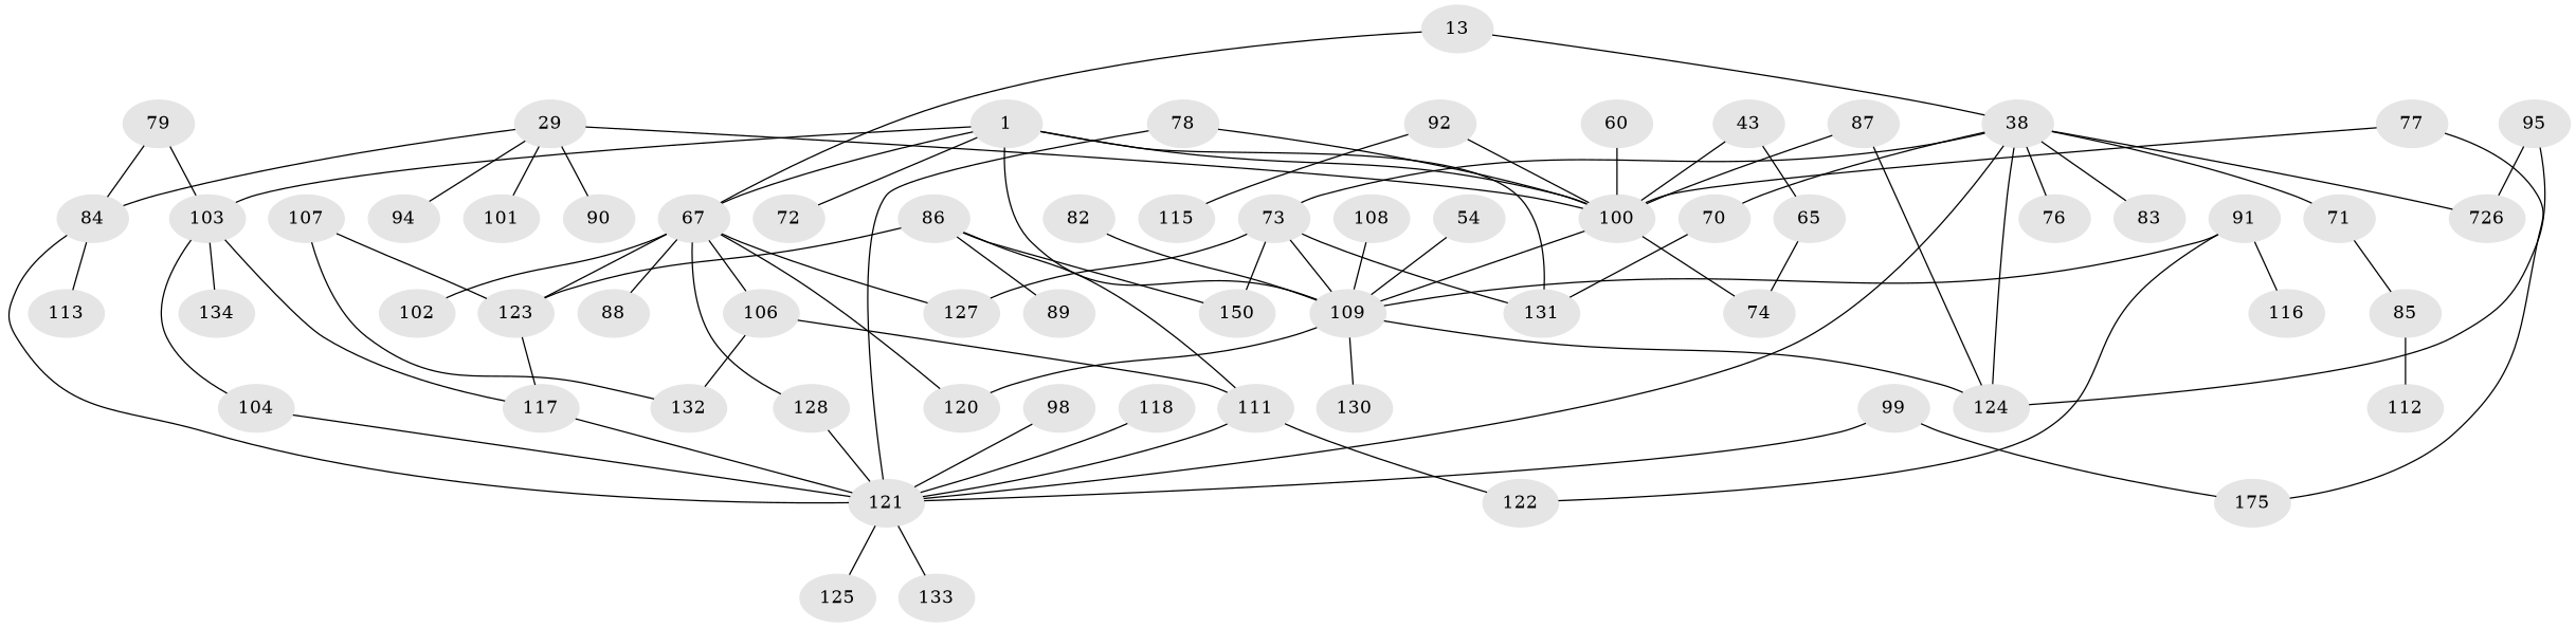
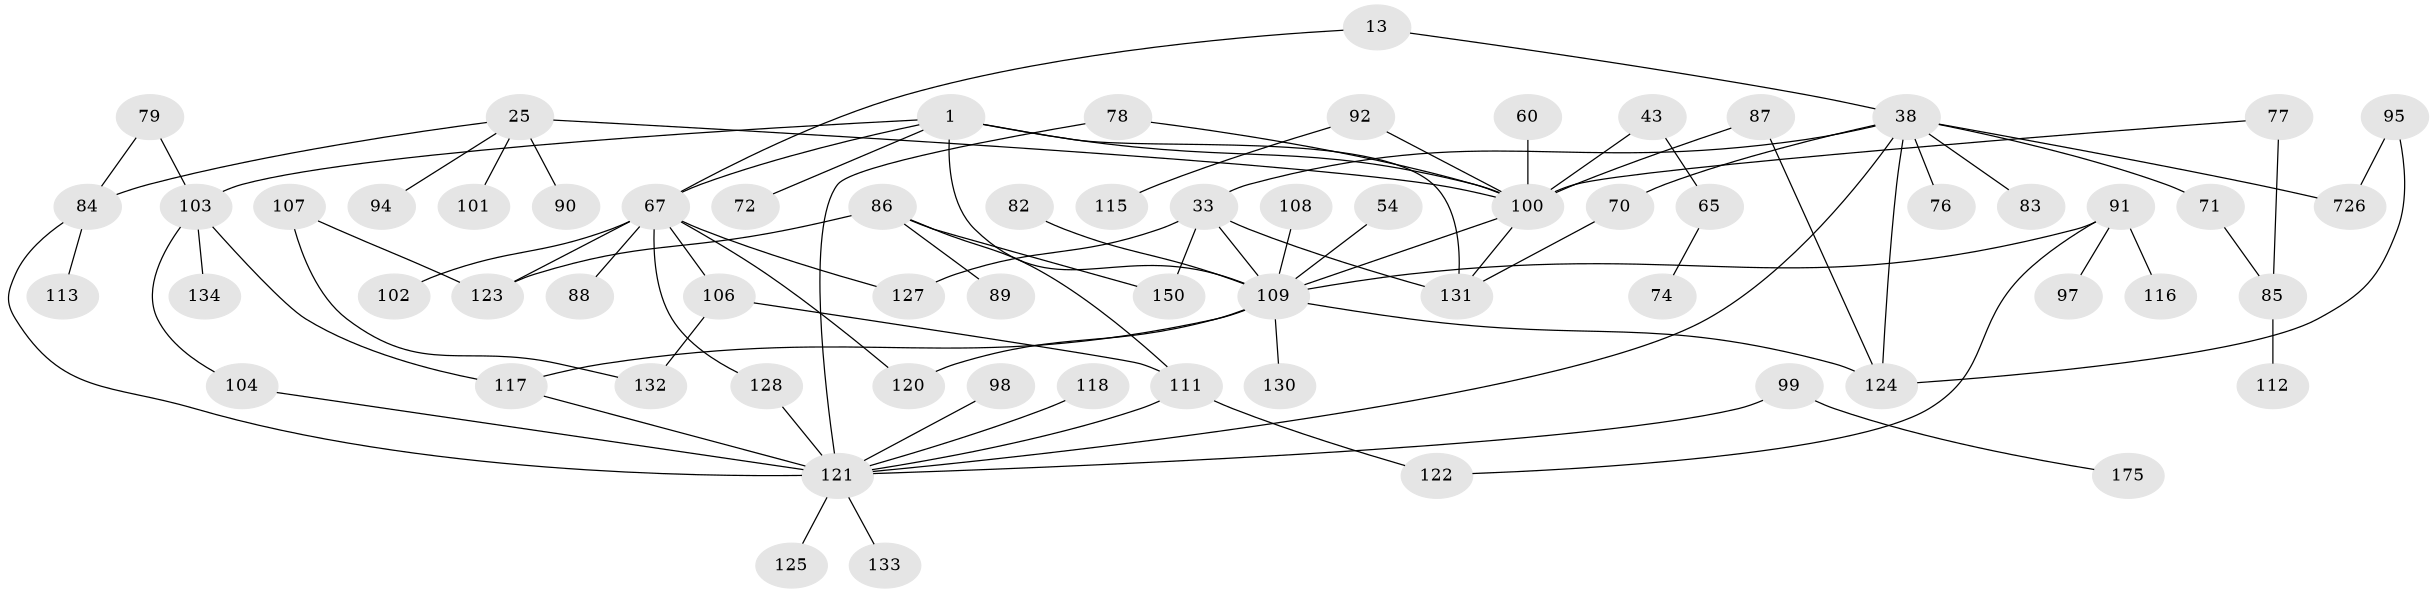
  graph {
    node [color=gray90 style=filled]
    67 [super="+28+53"]
    88
    102
    106 [super="+47"]
    120 [super="+96"]
    123 [super="+70"]
    127 [super="+37"]
    128
    1
    n10 [label=72]
    103 [super="+20"]
    109 [super="+81+5+15+31"]
    131 [super="+18+129"]
    100 [super="+58+49+93+72"]
    104
    117 [super="+44"]
    134
    124
    130
    38 [super="+26"]
    71
-   73 [super="+19+42+64"]
+   73 [super="+19+42+64" label=33]
    76 [super="+41"]
    n24 [label=70]
    83 [super="+50"]
    121 [super="+46+66+114+36"]
    n27 [label=726 super="+45"]
    13
    84 [super="+48+55"]
    113
-   25 [label=29]
+   25
    90
    94
    101 [super="+56"]
    65 [super="+30"]
    74
    85
    n38 [label=150]
    125
    133
    43 [super="+34"]
    54
    60
    111
    132
    112
    77
    n48 [label=175]
    78 [super="+68"]
    79 [super="+27"]
    82 [super="+29"]
    86
    89
    122
    87
    91 [super="+10"]
+   97
    116
    92
    115
    95
    98
    99
    107
    108
    118
    67 -- 88
    67 -- 102
    67 -- 106 [weight=2]
    67 -- 120
    67 -- 123
    67 -- 127
    67 -- 128
    106 -- 111
    106 -- 132
    128 -- 121 [weight=3]
    1 -- 67 [weight=3]
    1 -- n10
    1 -- 103 [weight=2]
    1 -- 109 [weight=2]
    1 -- 131 [weight=2]
    1 -- 100 [weight=3]
    103 -- 104
    103 -- 117
    103 -- 134
    109 -- 120
-   123 -- 117
+   109 -- 117
    109 -- 124
    109 -- 130
    100 -- 109
-   100 -- 74
+   100 -- 131
    104 -- 121
    117 -- 121
    38 -- 124
    38 -- 71
    38 -- 73
    38 -- 76
    38 -- n24
    38 -- 83 [weight=2]
    38 -- 121
    38 -- n27
    71 -- 85
    73 -- 127
    73 -- 109
    73 -- 131
    73 -- n38
    n24 -- 131
    121 -- 125
    121 -- 133
    13 -- 67
    13 -- 38
    84 -- 121
    84 -- 113
    25 -- 100 [weight=2]
    25 -- 84
    25 -- 90
    25 -- 94
    25 -- 101
    65 -- 74 [weight=2]
    85 -- 112
    43 -- 100
    43 -- 65
    54 -- 109
    60 -- 100
    111 -- 121
    111 -- 122
    77 -- 100
-   77 -- n48
+   77 -- 85
    78 -- 100
    78 -- 121
    79 -- 103
    79 -- 84
    82 -- 109
    86 -- 123
    86 -- n38
    86 -- 111
    86 -- 89
    87 -- 100
    87 -- 124
    91 -- 109
    91 -- 122
+   91 -- 97
    91 -- 116
    92 -- 100
    92 -- 115
    95 -- 124
    95 -- n27
    98 -- 121
    99 -- 121 [weight=2]
    99 -- n48
    107 -- 123
    107 -- 132
    108 -- 109
    118 -- 121
  }
